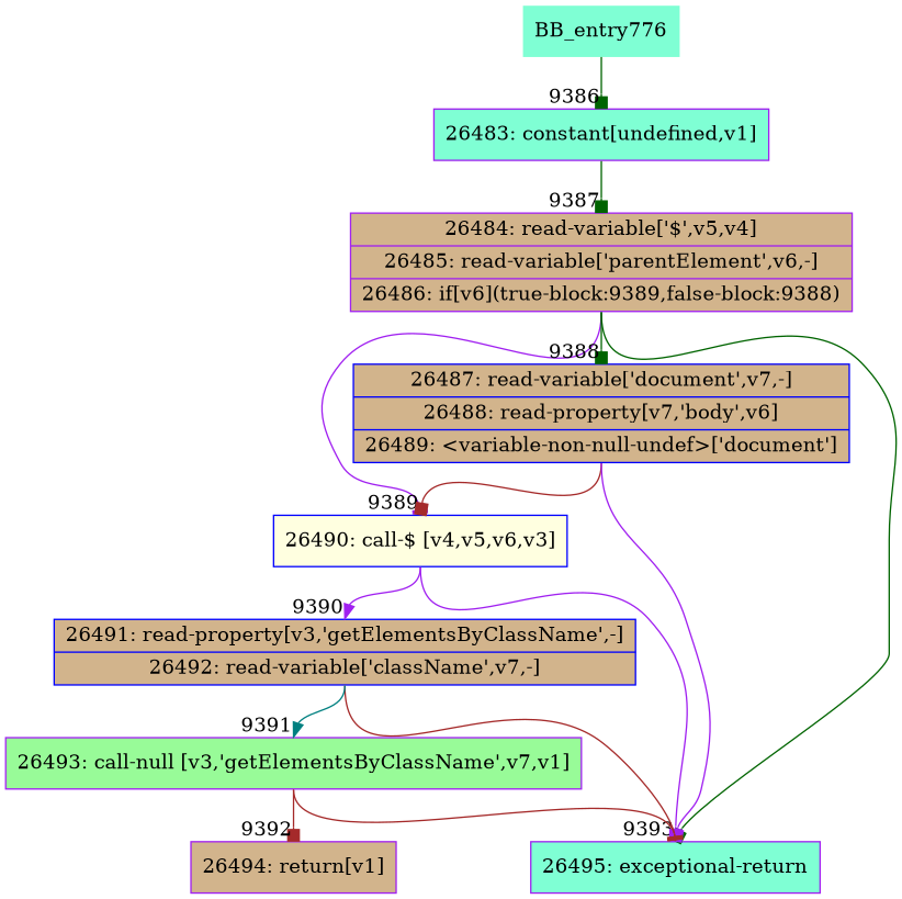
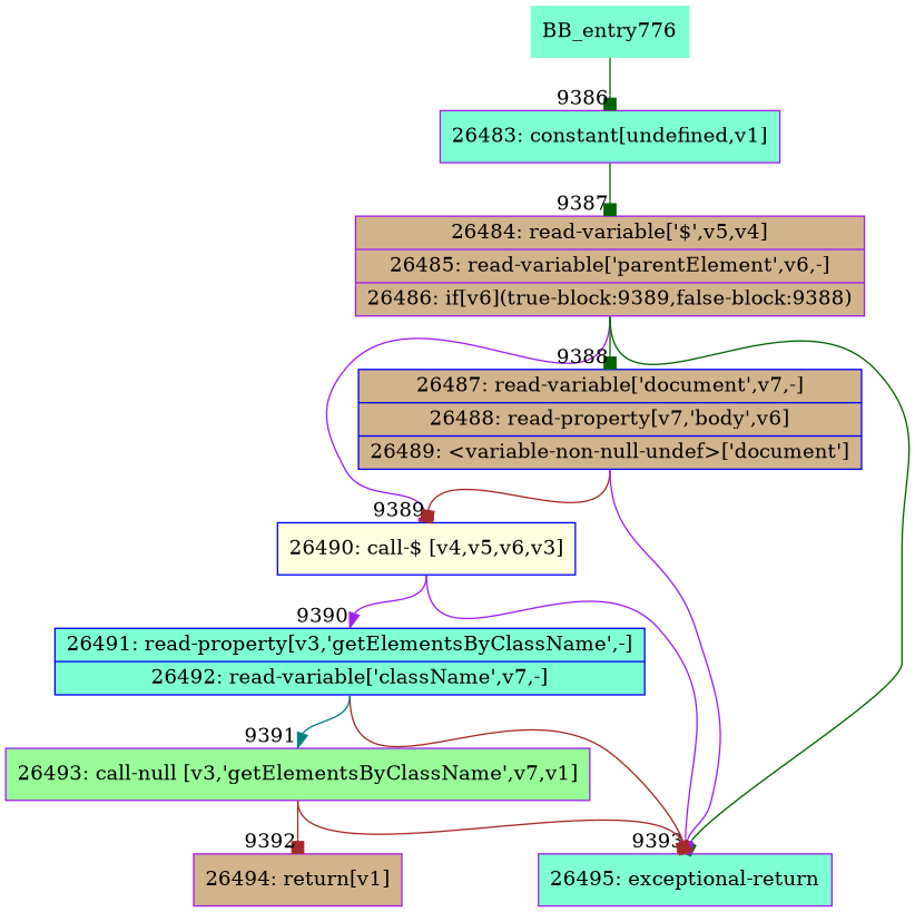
  digraph {
    rankdir=TD
    node [color=purple fillcolor=tan shape=record style=filled]
    edge [arrowhead=box color=darkgreen headport=n tailport=s]
    n1 [fillcolor=aquamarine label=BB_entry776 shape=none]
    n2 [fillcolor=aquamarine label="{26483: constant[undefined,v1]}"]
    n3 [label="{26484: read-variable['$',v5,v4]|26485: read-variable['parentElement',v6,-]|26486: if[v6](true-block:9389,false-block:9388)}"]
    n4 [color=blue fillcolor=lightyellow label="{26490: call-$ [v4,v5,v6,v3]}"]
    n5 [color=blue label="{26487: read-variable['document',v7,-]|26488: read-property[v7,'body',v6]|26489: \<variable-non-null-undef\>['document']}"]
    n6 [fillcolor=aquamarine label="{26495: exceptional-return}"]
-   n7 [color=blue label="{26491: read-property[v3,'getElementsByClassName',-]|26492: read-variable['className',v7,-]}"]
+   n7 [color=blue fillcolor=aquamarine label="{26491: read-property[v3,'getElementsByClassName',-]|26492: read-variable['className',v7,-]}"]
    n8 [fillcolor=palegreen label="{26493: call-null [v3,'getElementsByClassName',v7,v1]}"]
    n9 [label="{26494: return[v1]}"]
    n1 -> n2 [headlabel="    9386"]
    n2 -> n3 [headlabel="      9387"]
    n3 -> n4 [arrowhead=tee color=purple headlabel="      9389"]
    n3 -> n5 [headlabel="      9388"]
    n3 -> n6 [headlabel="      9393"]
    n4 -> n6 [color=purple]
    n4 -> n7 [arrowhead=normal color=purple headlabel="      9390"]
    n5 -> n4 [color=brown]
    n5 -> n6 [color=purple]
    n7 -> n6 [arrowhead=tee color=brown]
    n7 -> n8 [arrowhead=normal color=teal headlabel="      9391"]
-   n8 -> n6 [arrowhead=tee color=brown]
+   n8 -> n6 [color=brown]
    n8 -> n9 [color=brown headlabel="      9392"]
  }
